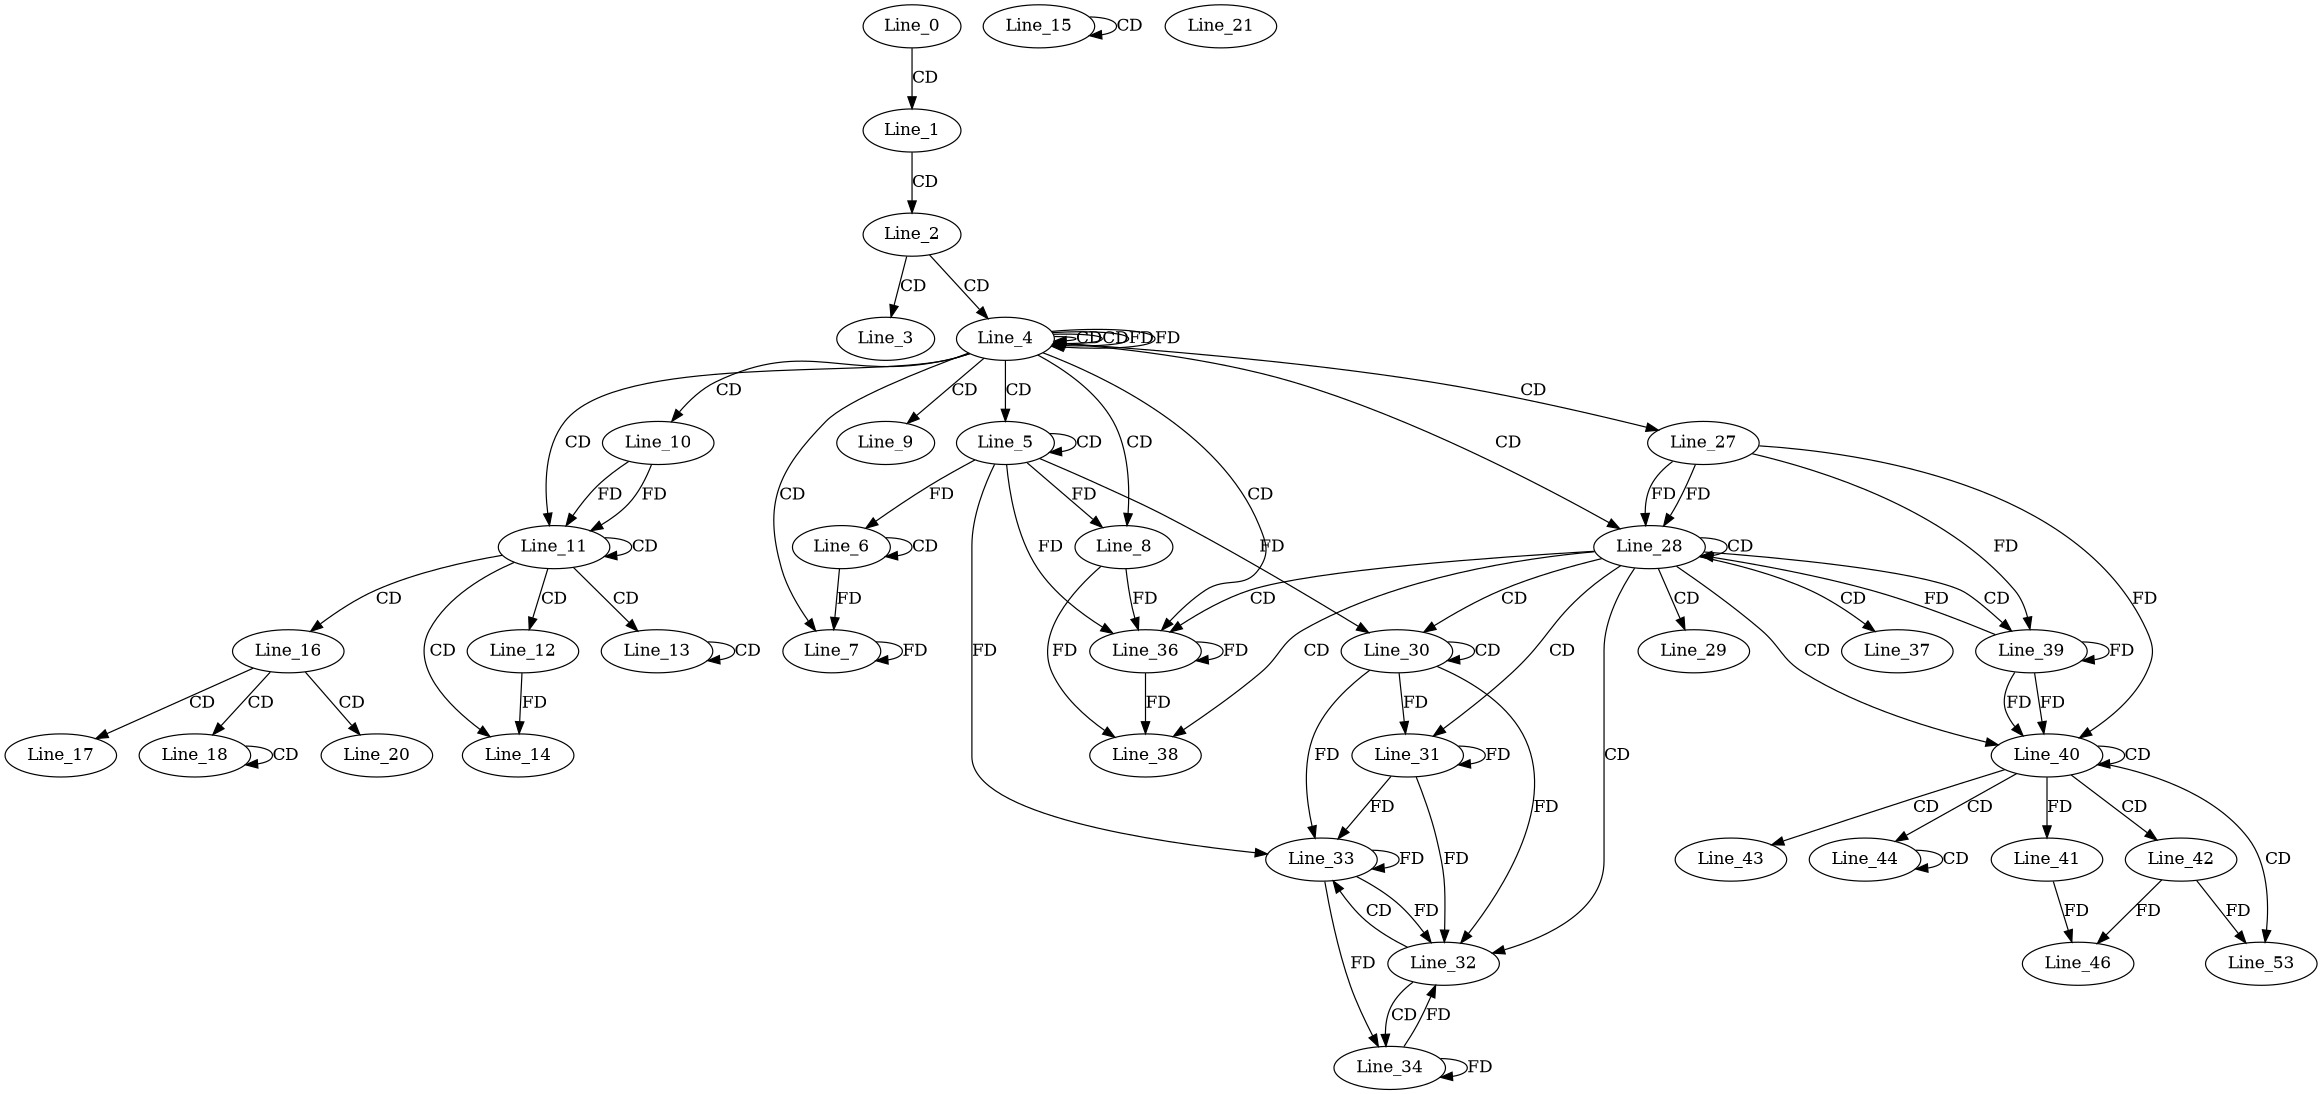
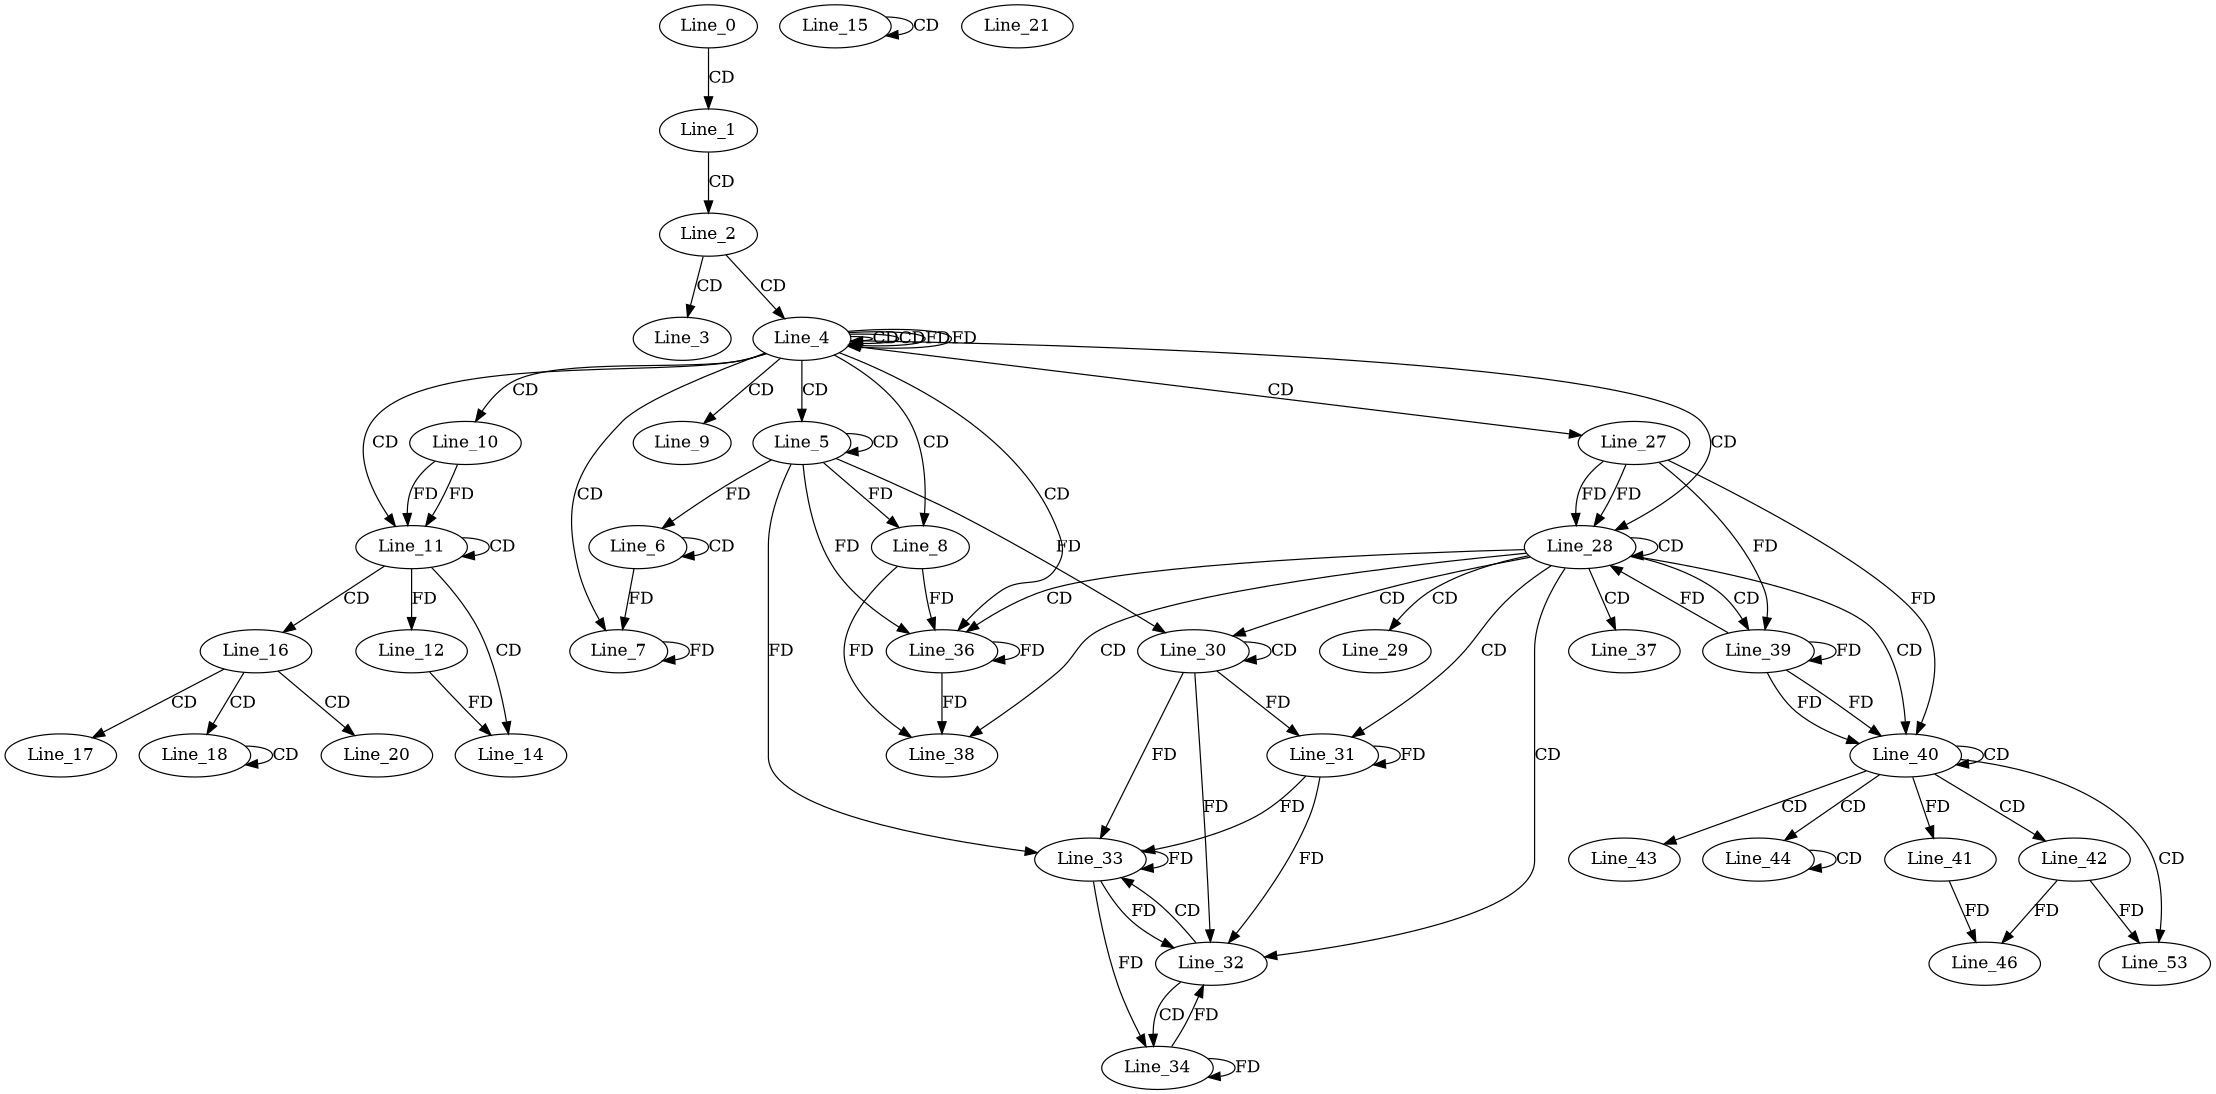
  digraph {
    Line_0
    Line_1
    Line_2
    Line_3
    Line_4
    Line_5
    Line_7
    Line_8
    Line_9
    Line_10
    Line_11
    Line_27
    Line_28
    Line_36
    Line_6
    Line_30
    Line_33
    Line_38
    Line_12
-   Line_13
    Line_14
    Line_16
    Line_39
    Line_40
    Line_29
    Line_31
    Line_32
    Line_37
    Line_34
    Line_17
    Line_18
    Line_20
    Line_15
    Line_21
    Line_41
    Line_42
    Line_43
    Line_44
    Line_53
    Line_46
    Line_0 -> Line_1 [label=CD]
    Line_1 -> Line_2 [label=CD]
    Line_2 -> Line_3 [label=CD]
    Line_2 -> Line_4 [label=CD]
    Line_4 -> Line_4 [label=CD]
    Line_4 -> Line_4 [label=CD]
    Line_4 -> Line_4 [label=FD]
    Line_4 -> Line_4 [label=FD]
    Line_4 -> Line_5 [label=CD]
    Line_4 -> Line_7 [label=CD]
    Line_4 -> Line_8 [label=CD]
    Line_4 -> Line_9 [label=CD]
    Line_4 -> Line_10 [label=CD]
    Line_4 -> Line_11 [label=CD]
    Line_4 -> Line_27 [label=CD]
    Line_4 -> Line_28 [label=CD]
    Line_4 -> Line_36 [label=CD]
    Line_5 -> Line_5 [label=CD]
    Line_5 -> Line_8 [label=FD]
    Line_5 -> Line_36 [label=FD]
    Line_5 -> Line_6 [label=FD]
    Line_5 -> Line_30 [label=FD]
    Line_5 -> Line_33 [label=FD]
    Line_7 -> Line_7 [label=FD]
    Line_8 -> Line_36 [label=FD]
    Line_8 -> Line_38 [label=FD]
    Line_10 -> Line_11 [label=FD]
    Line_10 -> Line_11 [label=FD]
    Line_11 -> Line_11 [label=CD]
-   Line_11 -> Line_12 [label=CD]
-   Line_11 -> Line_13 [label=CD]
+   Line_11 -> Line_12 [label=FD]
    Line_11 -> Line_14 [label=CD]
    Line_11 -> Line_16 [label=CD]
    Line_27 -> Line_28 [label=FD]
    Line_27 -> Line_28 [label=FD]
    Line_27 -> Line_39 [label=FD]
    Line_27 -> Line_40 [label=FD]
    Line_28 -> Line_28 [label=CD]
    Line_28 -> Line_36 [label=CD]
    Line_28 -> Line_30 [label=CD]
    Line_28 -> Line_38 [label=CD]
    Line_28 -> Line_39 [label=CD]
    Line_28 -> Line_40 [label=CD]
    Line_28 -> Line_29 [label=CD]
    Line_28 -> Line_31 [label=CD]
    Line_28 -> Line_32 [label=CD]
    Line_28 -> Line_37 [label=CD]
    Line_36 -> Line_36 [label=FD]
    Line_36 -> Line_38 [label=FD]
    Line_6 -> Line_7 [label=FD]
    Line_6 -> Line_6 [label=CD]
    Line_30 -> Line_30 [label=CD]
    Line_30 -> Line_33 [label=FD]
    Line_30 -> Line_31 [label=FD]
    Line_30 -> Line_32 [label=FD]
    Line_33 -> Line_33 [label=FD]
    Line_33 -> Line_32 [label=FD]
    Line_33 -> Line_34 [label=FD]
    Line_12 -> Line_14 [label=FD]
-   Line_13 -> Line_13 [label=CD]
    Line_16 -> Line_17 [label=CD]
    Line_16 -> Line_18 [label=CD]
    Line_16 -> Line_20 [label=CD]
    Line_39 -> Line_28 [label=FD]
    Line_39 -> Line_39 [label=FD]
    Line_39 -> Line_40 [label=FD]
    Line_39 -> Line_40 [label=FD]
    Line_40 -> Line_40 [label=CD]
    Line_40 -> Line_41 [label=FD]
    Line_40 -> Line_42 [label=CD]
    Line_40 -> Line_43 [label=CD]
    Line_40 -> Line_44 [label=CD]
    Line_40 -> Line_53 [label=CD]
    Line_31 -> Line_33 [label=FD]
    Line_31 -> Line_31 [label=FD]
    Line_31 -> Line_32 [label=FD]
    Line_32 -> Line_33 [label=CD]
    Line_32 -> Line_34 [label=CD]
    Line_34 -> Line_32 [label=FD]
    Line_34 -> Line_34 [label=FD]
    Line_18 -> Line_18 [label=CD]
    Line_15 -> Line_15 [label=CD]
    Line_41 -> Line_46 [label=FD]
    Line_42 -> Line_53 [label=FD]
    Line_42 -> Line_46 [label=FD]
    Line_44 -> Line_44 [label=CD]
  }
